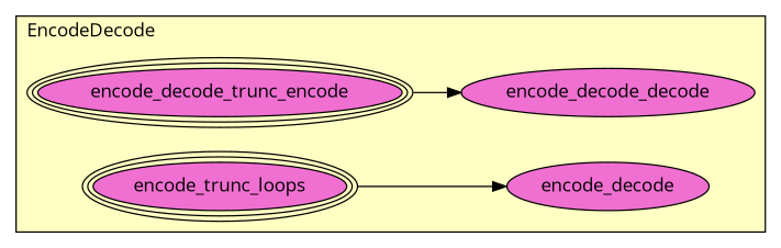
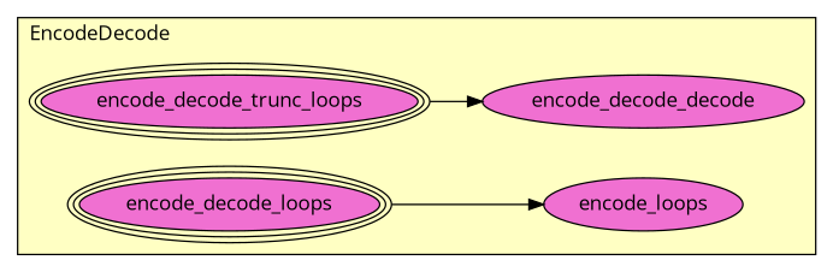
  digraph {
    fontname="Open Sans"
    rankdir=LR
    node [fillcolor="#F070D1" fontname="Open Sans" style=filled]
    edge [fontname="Open Sans"]
-   n1 [label=encode_decode_trunc_encode peripheries=3]
-   n2 [label=encode_trunc_loops peripheries=3]
+   n1 [label=encode_decode_trunc_loops peripheries=3]
+   n2 [label=encode_decode_loops peripheries=3]
    n3 [label=encode_decode_decode]
-   n4 [label=encode_decode]
+   n4 [label=encode_loops]
    subgraph cluster_1 {
      fillcolor="#FFFFC3"
      label=EncodeDecode
      labeljust=l
      style=filled
      n1
      n2
      n3
      n4
    }
    n1 -> n3
    n2 -> n4
  }
